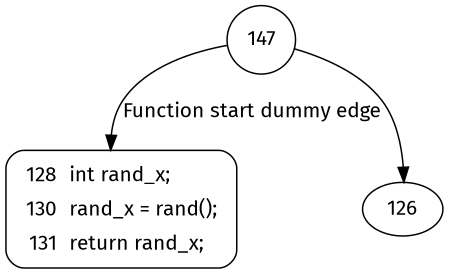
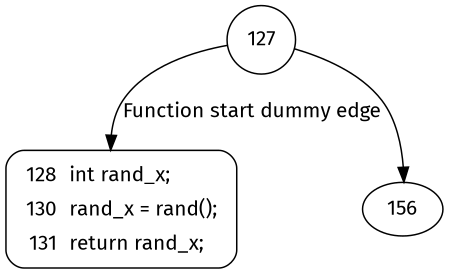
  digraph {
    fontname="Fira Sans"
    node [fontname="Fira Sans"]
    edge [fontname="Fira Sans"]
-   127 [shape=circle label=147]
+   127 [shape=circle]
    n2 [fillcolor=white label=<<table border="0" cellborder="0" cellpadding="3" bgcolor="white"><tr><td align="right">128</td><td align="left">int rand_x;</td></tr><tr><td align="right">130</td><td align="left">rand_x = rand();</td></tr><tr><td align="right">131</td><td align="left">return rand_x;</td></tr></table>> penwidth=1 shape=Mrecord style="filled,bold"]
-   126
+   126 [label=156]
    127 -> n2 [label="Function start dummy edge"]
    127 -> 126
  }
